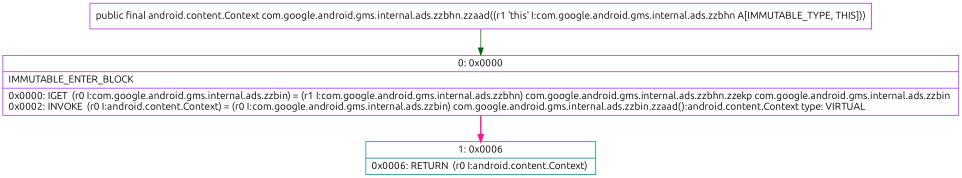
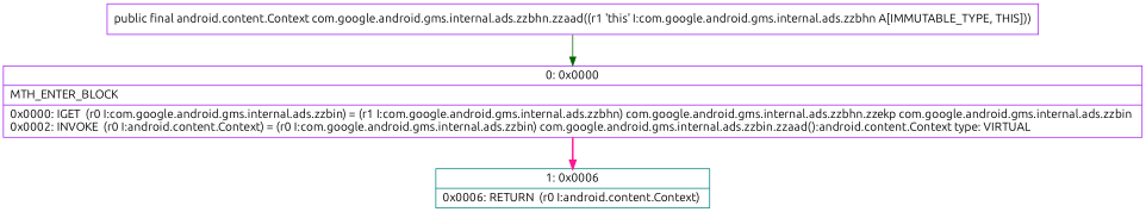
  digraph {
    fontname=Ubuntu
    node [shape=record color=purple fontname=Ubuntu]
    edge [fontname=Ubuntu]
-   n1 [label="{0\:\ 0x0000|IMMUTABLE_ENTER_BLOCK\l|0x0000: IGET  (r0 I:com.google.android.gms.internal.ads.zzbin) = (r1 I:com.google.android.gms.internal.ads.zzbhn) com.google.android.gms.internal.ads.zzbhn.zzekp com.google.android.gms.internal.ads.zzbin \l0x0002: INVOKE  (r0 I:android.content.Context) = (r0 I:com.google.android.gms.internal.ads.zzbin) com.google.android.gms.internal.ads.zzbin.zzaad():android.content.Context type: VIRTUAL \l}"]
+   n1 [label="{0\:\ 0x0000|MTH_ENTER_BLOCK\l|0x0000: IGET  (r0 I:com.google.android.gms.internal.ads.zzbin) = (r1 I:com.google.android.gms.internal.ads.zzbhn) com.google.android.gms.internal.ads.zzbhn.zzekp com.google.android.gms.internal.ads.zzbin \l0x0002: INVOKE  (r0 I:android.content.Context) = (r0 I:com.google.android.gms.internal.ads.zzbin) com.google.android.gms.internal.ads.zzbin.zzaad():android.content.Context type: VIRTUAL \l}"]
    n2 [label="{1\:\ 0x0006|0x0006: RETURN  (r0 I:android.content.Context) \l}" color=teal]
    n3 [label="{public final android.content.Context com.google.android.gms.internal.ads.zzbhn.zzaad((r1 'this' I:com.google.android.gms.internal.ads.zzbhn A[IMMUTABLE_TYPE, THIS])) }"]
    n1 -> n2 [color=deeppink style=bold]
    n3 -> n1 [color=darkgreen style=solid]
  }
